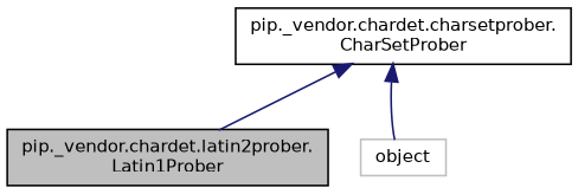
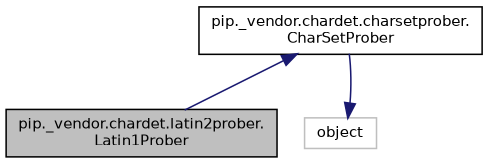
  digraph {
    node [color=black fillcolor=white fontname=Helvetica fontsize=10 shape=record style=filled]
    edge [color=midnightblue dir=back fontname=Helvetica fontsize=10 labelfontname=Helvetica labelfontsize=10 style=solid]
    n1 [fillcolor=grey75 fontcolor=black height=0.2 label="pip._vendor.chardet.latin2prober.\lLatin1Prober" width=0.4]
    n2 [height=0.2 label="pip._vendor.chardet.charsetprober.\lCharSetProber" width=0.4]
    n3 [color=grey75 height=0.2 label=object width=0.4]
    n2 -> n1
-   n2 -> n3
+   n3 -> n2
  }
